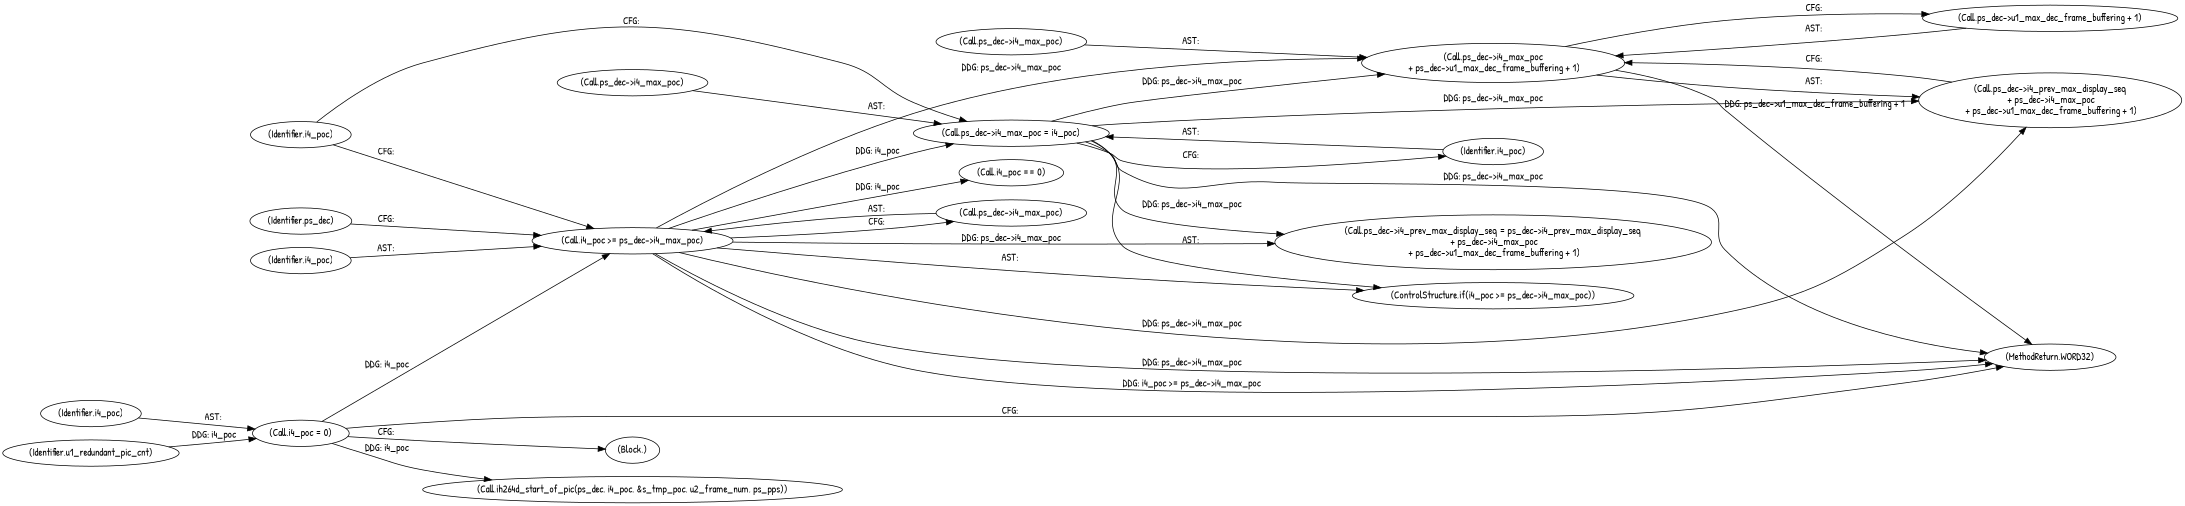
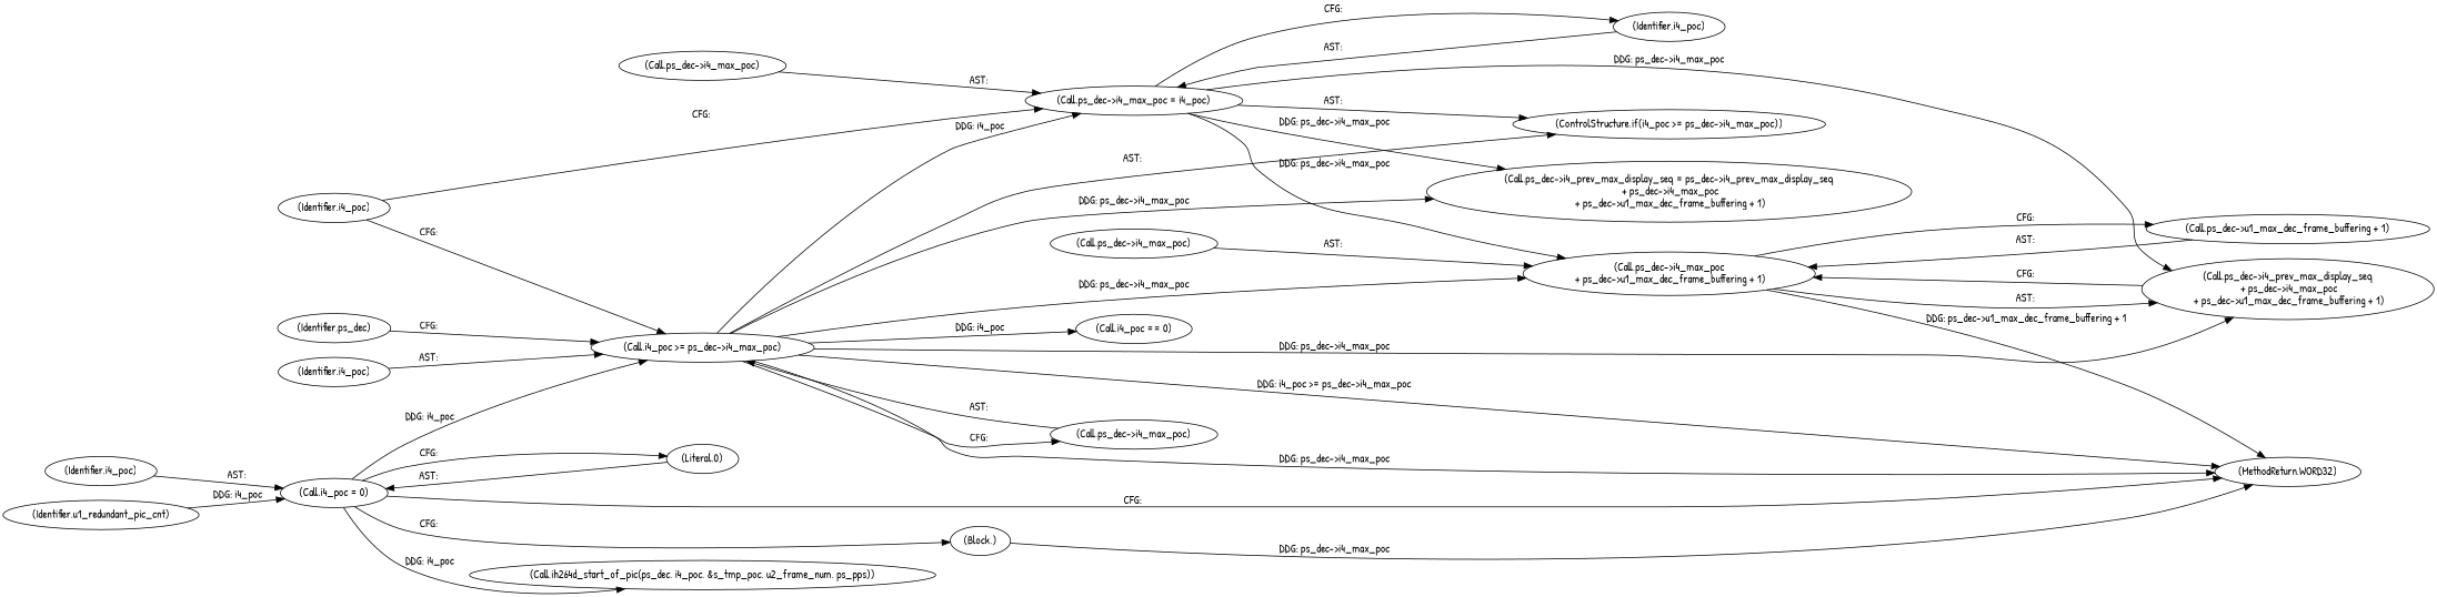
  digraph {
    fontname="Patrick Hand"
    rankdir=LR
    node [fontname="Patrick Hand"]
    edge [fontname="Patrick Hand"]
    n1 [label="(Call,ps_dec->i4_max_poc\n + ps_dec->u1_max_dec_frame_buffering + 1)"]
    n2 [label="(Call,ps_dec->u1_max_dec_frame_buffering + 1)"]
    n3 [label="(MethodReturn,WORD32)"]
    n4 [label="(Call,ps_dec->i4_prev_max_display_seq\n + ps_dec->i4_max_poc\n + ps_dec->u1_max_dec_frame_buffering + 1)"]
    n5 [label="(Call,i4_poc >= ps_dec->i4_max_poc)"]
    n6 [label="(Call,ps_dec->i4_max_poc = i4_poc)"]
    n7 [label="(Call,ps_dec->i4_prev_max_display_seq = ps_dec->i4_prev_max_display_seq\n + ps_dec->i4_max_poc\n + ps_dec->u1_max_dec_frame_buffering + 1)"]
    n8 [label="(Call,i4_poc == 0)"]
    n9 [label="(Call,ps_dec->i4_max_poc)"]
    n10 [label="(ControlStructure,if(i4_poc >= ps_dec->i4_max_poc))"]
    n11 [label="(Identifier,i4_poc)"]
    n12 [label="(Call,i4_poc = 0)"]
    n13 [label="(Block,)"]
+   n14 [label="(Literal,0)"]
    n15 [label="(Call,ih264d_start_of_pic(ps_dec, i4_poc, &s_tmp_poc, u2_frame_num, ps_pps))"]
    n16 [label="(Call,ps_dec->i4_max_poc)"]
    n17 [label="(Identifier,i4_poc)"]
    n18 [label="(Identifier,i4_poc)"]
    n19 [label="(Identifier,i4_poc)"]
    n20 [label="(Identifier,ps_dec)"]
    n21 [label="(Identifier,u1_redundant_pic_cnt)"]
    n22 [label="(Call,ps_dec->i4_max_poc)"]
    n1 -> n2 [label="CFG: "]
    n1 -> n3 [label="DDG: ps_dec->u1_max_dec_frame_buffering + 1"]
    n1 -> n4 [label="AST: "]
    n2 -> n1 [label="AST: "]
    n4 -> n1 [label="CFG: "]
    n5 -> n1 [label="DDG: ps_dec->i4_max_poc"]
    n5 -> n3 [label="DDG: ps_dec->i4_max_poc"]
    n5 -> n3 [label="DDG: i4_poc >= ps_dec->i4_max_poc"]
    n5 -> n4 [label="DDG: ps_dec->i4_max_poc"]
    n5 -> n6 [label="DDG: i4_poc"]
    n5 -> n7 [label="DDG: ps_dec->i4_max_poc"]
    n5 -> n8 [label="DDG: i4_poc"]
    n5 -> n9 [label="CFG: "]
    n5 -> n10 [label="AST: "]
    n6 -> n1 [label="DDG: ps_dec->i4_max_poc"]
-   n6 -> n3 [label="DDG: ps_dec->i4_max_poc"]
+   n13 -> n3 [label="DDG: ps_dec->i4_max_poc"]
    n6 -> n4 [label="DDG: ps_dec->i4_max_poc"]
    n6 -> n7 [label="DDG: ps_dec->i4_max_poc"]
    n6 -> n10 [label="AST: "]
    n6 -> n11 [label="CFG: "]
    n9 -> n5 [label="AST: "]
    n11 -> n6 [label="AST: "]
    n12 -> n3 [label="CFG: "]
    n12 -> n5 [label="DDG: i4_poc"]
    n12 -> n13 [label="CFG: "]
+   n12 -> n14 [label="CFG: "]
    n12 -> n15 [label="DDG: i4_poc"]
+   n14 -> n12 [label="AST: "]
    n16 -> n6 [label="AST: "]
    n17 -> n12 [label="AST: "]
    n18 -> n5 [label="AST: "]
    n19 -> n5 [label="CFG: "]
    n19 -> n6 [label="CFG: "]
    n20 -> n5 [label="CFG: "]
    n21 -> n12 [label="DDG: i4_poc"]
    n22 -> n1 [label="AST: "]
  }
